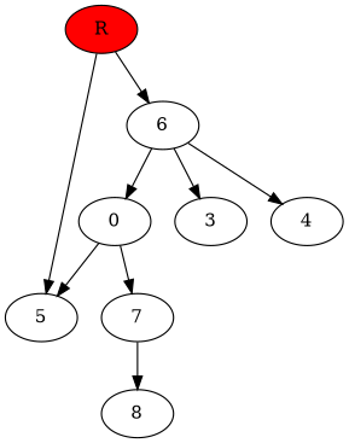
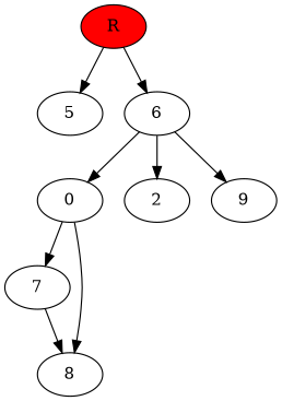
  digraph {
    n1 [label=0]
    5
    7
    8
    6
-   3
-   4
+   3 [label=2]
+   4 [label=9]
    R [fillcolor="#ff0000" style=filled]
-   n1 -> 5
+   n1 -> 8
    n1 -> 7
    7 -> 8
    6 -> n1
    6 -> 3
    6 -> 4
    R -> 5
    R -> 6
  }
